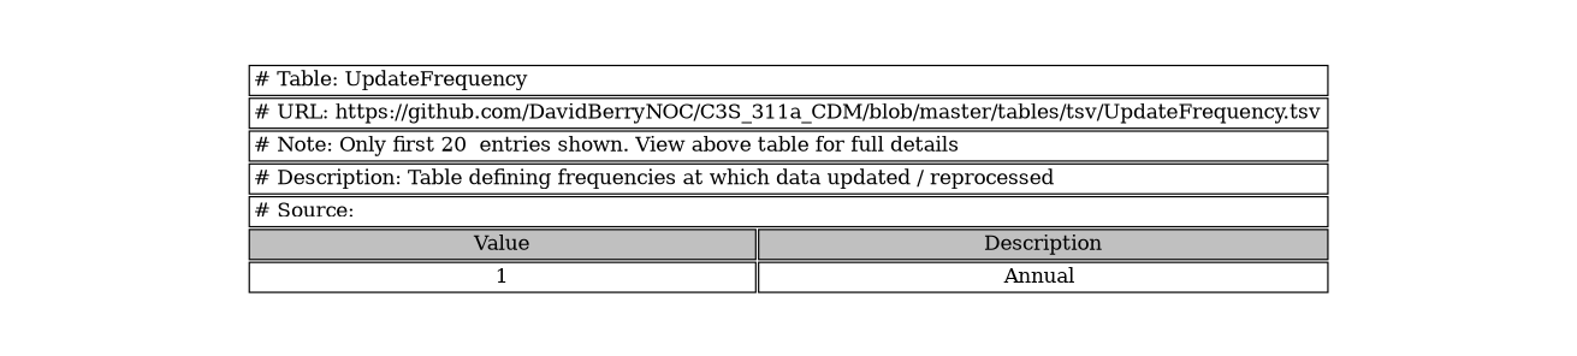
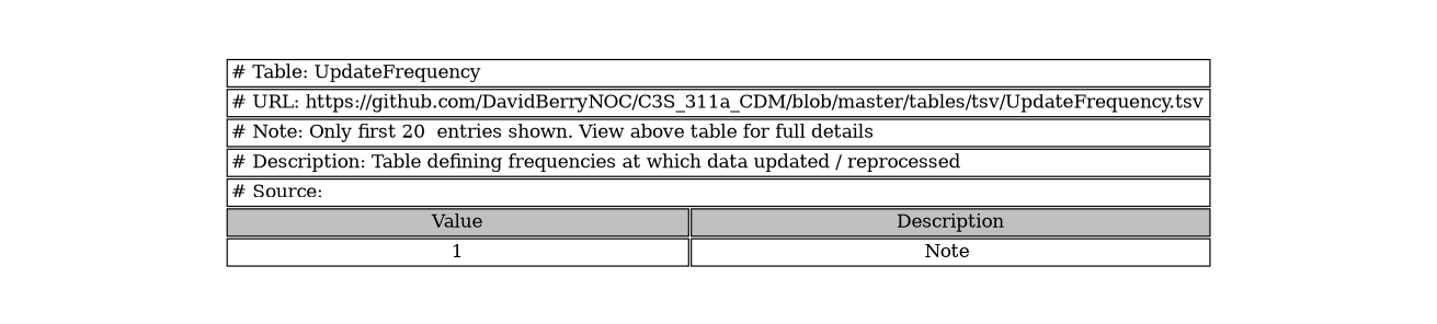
  digraph {
-   n1 [color=white label=<<TABLE BORDER="0" CELLBORDER="1" CELLSPACING="2" COLOR="BLACK"> <TR><TD COLSPAN="2" ALIGN="left" PORT="head"># Table: UpdateFrequency</TD></TR> <TR><TD COLSPAN="2" ALIGN="left"># URL: https://github.com/DavidBerryNOC/C3S_311a_CDM/blob/master/tables/tsv/UpdateFrequency.tsv</TD></TR> <TR><TD COLSPAN="2" ALIGN="left"># Note: Only first 20  entries shown. View above table for full details</TD></TR> <TR><TD ALIGN="left" COLSPAN="2"># Description: Table defining frequencies at which data updated / reprocessed</TD></TR> <TR><TD ALIGN="left" COLSPAN="2"># Source: </TD></TR> <TR><TD BGCOLOR="GRAY">Value</TD><TD BGCOLOR="GRAY">Description</TD></TR> <TR><TD>1</TD><TD>Annual </TD></TR> </TABLE>>]
+   n1 [color=white label=<<TABLE BORDER="0" CELLBORDER="1" CELLSPACING="2" COLOR="BLACK"> <TR><TD COLSPAN="2" ALIGN="left" PORT="head"># Table: UpdateFrequency</TD></TR> <TR><TD COLSPAN="2" ALIGN="left"># URL: https://github.com/DavidBerryNOC/C3S_311a_CDM/blob/master/tables/tsv/UpdateFrequency.tsv</TD></TR> <TR><TD COLSPAN="2" ALIGN="left"># Note: Only first 20  entries shown. View above table for full details</TD></TR> <TR><TD ALIGN="left" COLSPAN="2"># Description: Table defining frequencies at which data updated / reprocessed</TD></TR> <TR><TD ALIGN="left" COLSPAN="2"># Source: </TD></TR> <TR><TD BGCOLOR="GRAY">Value</TD><TD BGCOLOR="GRAY">Description</TD></TR> <TR><TD>1</TD><TD>Note </TD></TR> </TABLE>>]
  }
